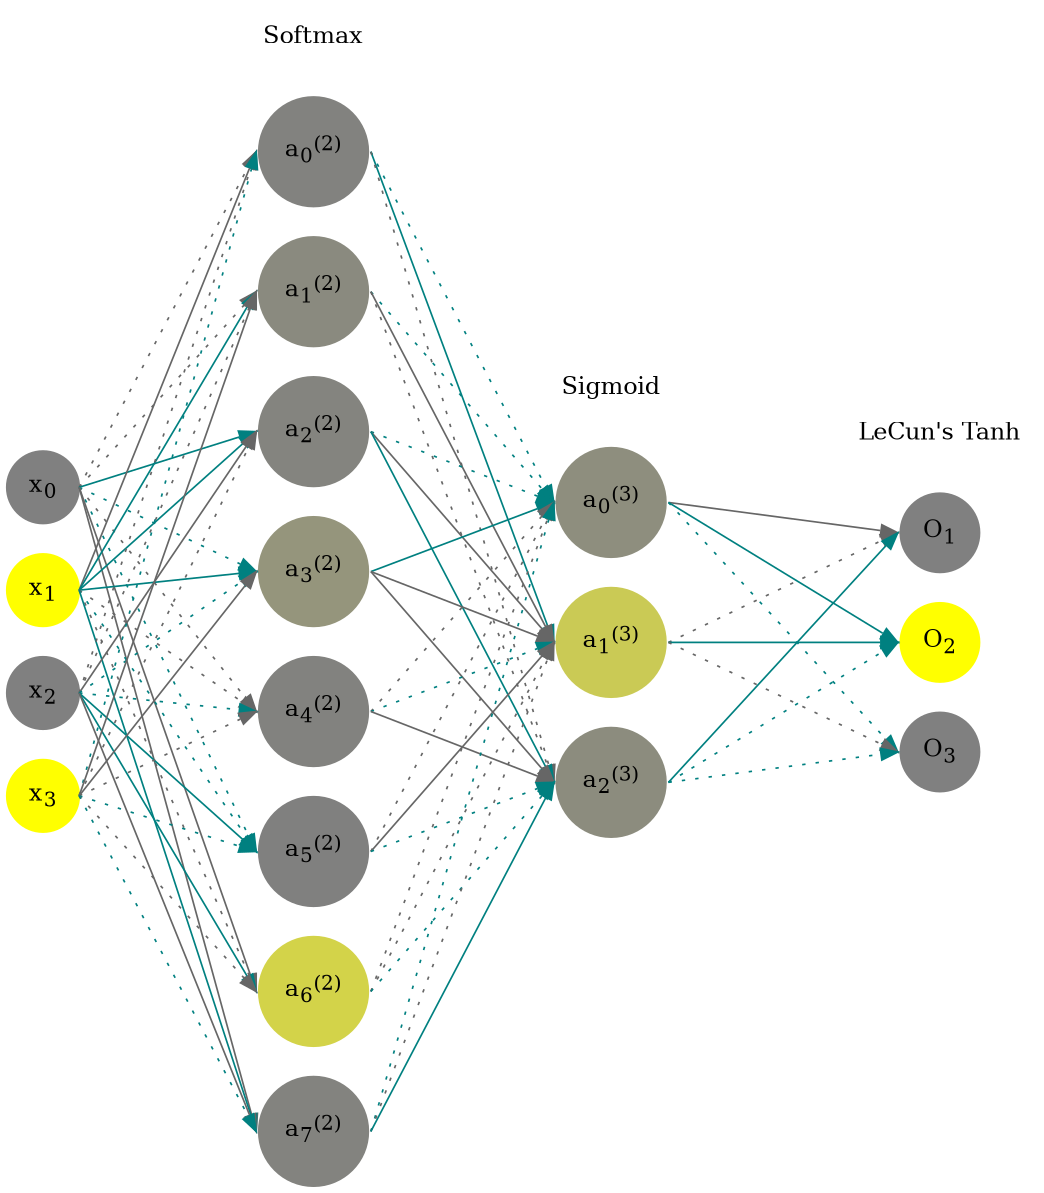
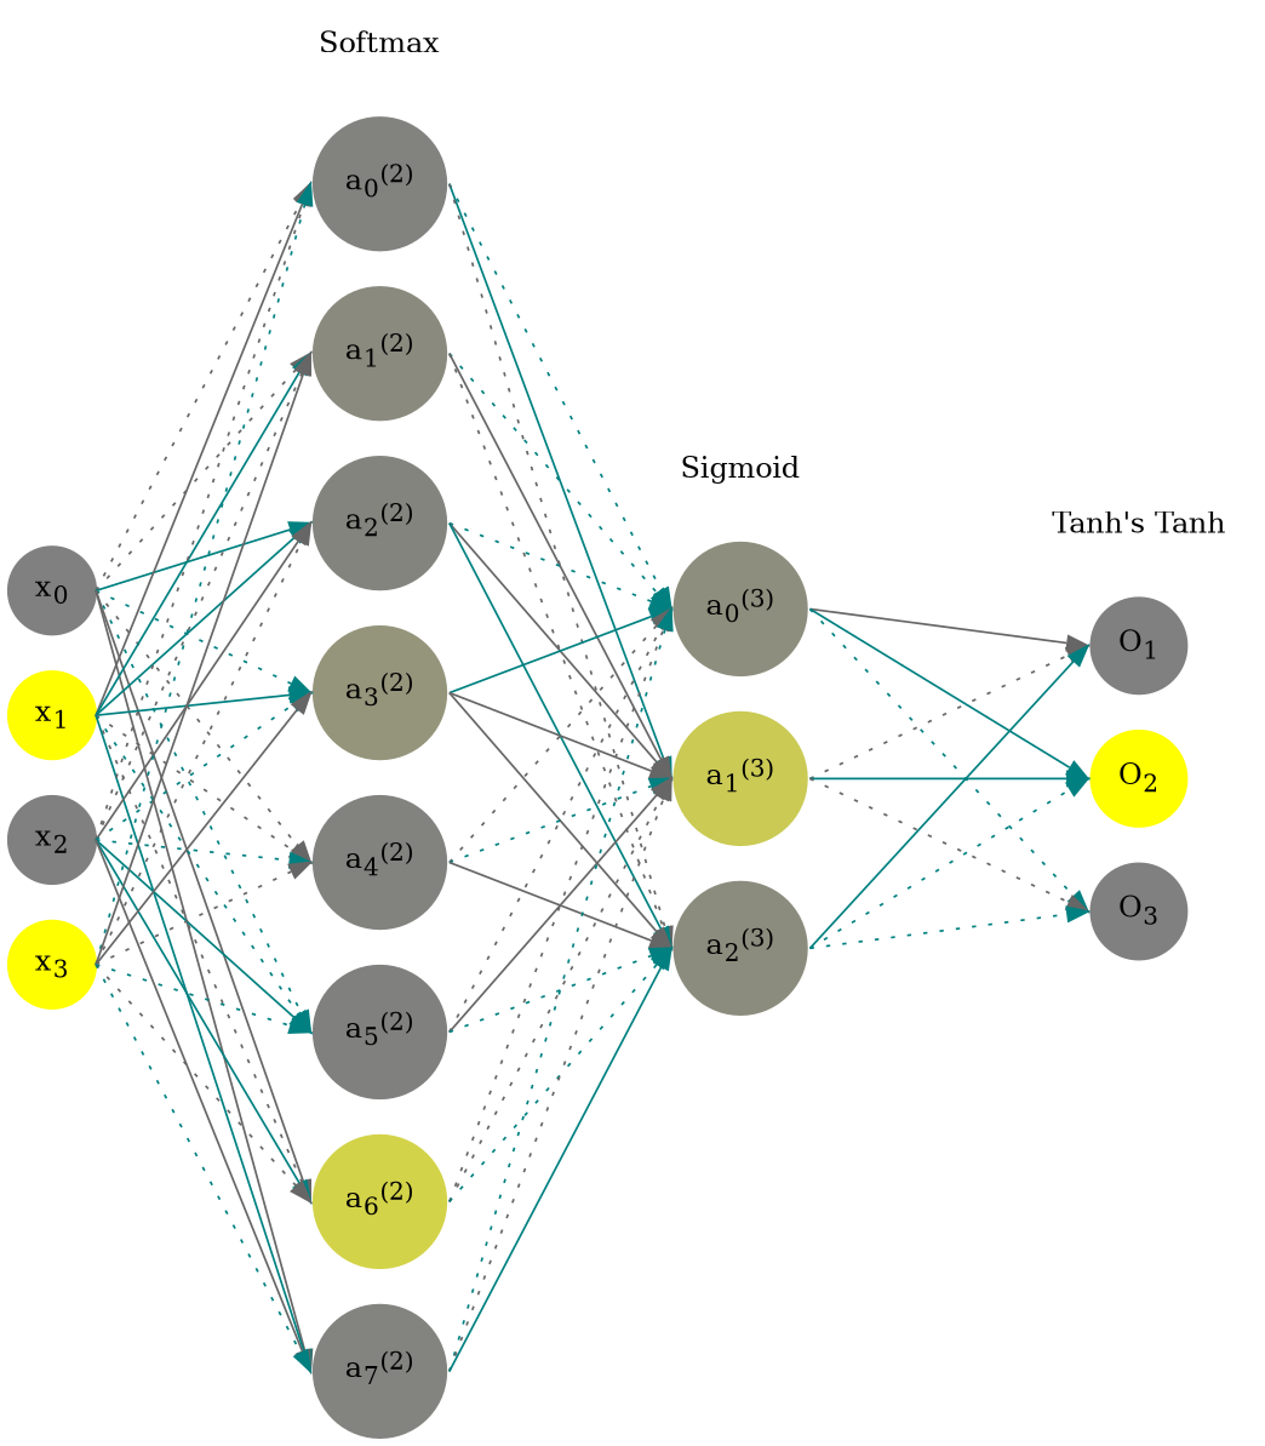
  digraph {
    rankdir=LR
    ranksep=1.4
    splines=false
    node [color="0.1667, 0.0, 0.5" fillcolor="0.1667, 0.0, 0.5" shape=circle style=filled]
    edge [headport=w style=dotted tailport=e color=gray40]
    n1 [label=<x<sub>0</sub>>]
    n2 [color="0.1667, 1.0, 1.0" fillcolor="0.1667, 1.0, 1.0" label=<x<sub>1</sub>>]
    n3 [label=<x<sub>2</sub>>]
    n4 [color="0.1667, 1.0, 1.0" fillcolor="0.1667, 1.0, 1.0" label=<x<sub>3</sub>>]
    n5 [color="0.1667, 0.017853, 0.508927" fillcolor="0.1667, 0.017853, 0.508927" label=<a<sub>0</sub><sup>(2)</sup>>]
    n6 [color="0.1667, 0.078442, 0.539221" fillcolor="0.1667, 0.078442, 0.539221" label=<a<sub>1</sub><sup>(2)</sup>>]
    n7 [color="0.1667, 0.034884, 0.517442" fillcolor="0.1667, 0.034884, 0.517442" label=<a<sub>2</sub><sup>(2)</sup>>]
    n8 [color="0.1667, 0.167471, 0.583736" fillcolor="0.1667, 0.167471, 0.583736" label=<a<sub>3</sub><sup>(2)</sup>>]
    n9 [color="0.1667, 0.018023, 0.509011" fillcolor="0.1667, 0.018023, 0.509011" label=<a<sub>4</sub><sup>(2)</sup>>]
    n10 [color="0.1667, 0.001858, 0.500929" fillcolor="0.1667, 0.001858, 0.500929" label=<a<sub>5</sub><sup>(2)</sup>>]
    n11 [color="0.1667, 0.653294, 0.826647" fillcolor="0.1667, 0.653294, 0.826647" label=<a<sub>6</sub><sup>(2)</sup>>]
    n12 [color="0.1667, 0.028176, 0.514088" fillcolor="0.1667, 0.028176, 0.514088" label=<a<sub>7</sub><sup>(2)</sup>>]
    n13 [color="0.1667, 0.112251, 0.556126" fillcolor="0.1667, 0.112251, 0.556126" label=<a<sub>0</sub><sup>(3)</sup>>]
    n14 [color="0.1667, 0.579243, 0.789622" fillcolor="0.1667, 0.579243, 0.789622" label=<a<sub>1</sub><sup>(3)</sup>>]
    n15 [color="0.1667, 0.098971, 0.549486" fillcolor="0.1667, 0.098971, 0.549486" label=<a<sub>2</sub><sup>(3)</sup>>]
    n16 [label=<O<sub>1</sub>>]
    n17 [color="0.1667, 1.0, 1.0" fillcolor="0.1667, 1.0, 1.0" label=<O<sub>2</sub>>]
    n18 [label=<O<sub>3</sub>>]
    n19 [label=Softmax shape=plaintext color=deeppink fillcolor="" style=""]
    n20 [label=Sigmoid shape=plaintext color=brown fillcolor="" style=""]
-   n21 [label="LeCun's Tanh" shape=plaintext color=black fillcolor="" style=""]
+   n21 [label="Tanh's Tanh" shape=plaintext color=black fillcolor="" style=""]
    subgraph sub_1 {
      n1
    }
    subgraph sub_2 {
      n2
    }
    subgraph sub_3 {
      n3
    }
    subgraph sub_4 {
      n4
    }
    subgraph sub_5 {
      n5
    }
    subgraph sub_6 {
      n6
    }
    subgraph sub_7 {
      n7
    }
    subgraph sub_8 {
      n8
    }
    subgraph sub_9 {
      n9
    }
    subgraph sub_10 {
      n10
    }
    subgraph sub_11 {
      n11
    }
    subgraph sub_12 {
      n12
    }
    subgraph sub_13 {
      n13
    }
    subgraph sub_14 {
      n14
    }
    subgraph sub_15 {
      n15
    }
    subgraph sub_16 {
      n16
    }
    subgraph sub_17 {
      n17
    }
    subgraph sub_18 {
      n18
    }
    subgraph sub_19 {
      rank=same
      n1
      n2
      n3
      n4
    }
    subgraph sub_20 {
      rank=same
      n5
      n6
      n7
      n8
      n9
      n10
      n11
      n12
    }
    subgraph sub_21 {
      rank=same
      n13
      n14
      n15
    }
    subgraph sub_22 {
      rank=same
      n16
      n17
      n18
    }
    subgraph sub_23 {
      rank=same
      n5
      n19
    }
    subgraph sub_24 {
      rank=same
      n13
      n20
    }
    subgraph sub_25 {
      rank=same
      n16
      n21
    }
    n1 -> n2 [style=invis color=""]
    n1 -> n5
    n1 -> n6
    n1 -> n7 [style=solid color=teal]
    n1 -> n8 [color=teal]
    n1 -> n9
    n1 -> n10 [color=teal]
    n1 -> n11 [style=solid]
    n1 -> n12 [style=solid]
    n2 -> n3 [style=invis color=""]
    n2 -> n5 [style=solid]
    n2 -> n6 [style=solid color=teal]
    n2 -> n7 [style=solid color=teal]
    n2 -> n8 [style=solid color=teal]
    n2 -> n9
    n2 -> n10 [color=teal]
    n2 -> n11
    n2 -> n12 [style=solid color=teal]
    n3 -> n4 [style=invis color=""]
    n3 -> n5
    n3 -> n6
    n3 -> n7 [style=solid]
    n3 -> n8 [color=teal]
    n3 -> n9 [color=teal]
    n3 -> n10 [style=solid color=teal]
    n3 -> n11 [style=solid color=teal]
    n3 -> n12 [style=solid]
    n4 -> n5 [color=teal]
    n4 -> n6 [style=solid]
    n4 -> n7
    n4 -> n8 [style=solid]
    n4 -> n9
    n4 -> n10 [color=teal]
    n4 -> n11
    n4 -> n12 [color=teal]
    n5 -> n6 [style=invis color=""]
    n5 -> n13 [color=teal]
    n5 -> n14 [style=solid color=teal]
    n5 -> n15
    n6 -> n7 [style=invis color=""]
    n6 -> n13 [color=teal]
    n6 -> n14 [style=solid]
    n6 -> n15
    n7 -> n8 [style=invis color=""]
    n7 -> n13 [color=teal]
    n7 -> n14 [style=solid]
    n7 -> n15 [style=solid color=teal]
    n8 -> n9 [style=invis color=""]
    n8 -> n13 [style=solid color=teal]
    n8 -> n14 [style=solid]
    n8 -> n15 [style=solid]
    n9 -> n10 [style=invis color=""]
    n9 -> n13
    n9 -> n14 [color=teal]
    n9 -> n15 [style=solid]
    n10 -> n11 [style=invis color=""]
    n10 -> n13
    n10 -> n14 [style=solid]
    n10 -> n15 [color=teal]
    n11 -> n12 [style=invis color=""]
    n11 -> n13
    n11 -> n14
    n11 -> n15 [color=teal]
    n12 -> n13 [color=teal]
    n12 -> n14
    n12 -> n15 [style=solid color=teal]
    n13 -> n14 [style=invis color=""]
    n13 -> n16 [style=solid]
    n13 -> n17 [style=solid color=teal]
    n13 -> n18 [color=teal]
    n14 -> n15 [style=invis color=""]
    n14 -> n16
    n14 -> n17 [style=solid color=teal]
    n14 -> n18
    n15 -> n16 [style=solid color=teal]
    n15 -> n17 [color=teal]
    n15 -> n18 [color=teal]
    n16 -> n17 [style=invis color=""]
    n17 -> n18 [style=invis color=""]
    n19 -> n5 [style=invis color=""]
    n20 -> n13 [style=invis color=""]
    n21 -> n16 [style=invis color=""]
  }
